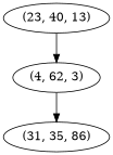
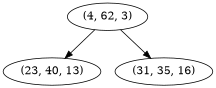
  digraph {
    "(4, 62, 3)"
    "(23, 40, 13)"
-   "(31, 35, 16)" [label="(31, 35, 86)"]
-   "(23, 40, 13)" -> "(4, 62, 3)"
+   "(31, 35, 16)"
+   "(4, 62, 3)" -> "(23, 40, 13)"
    "(4, 62, 3)" -> "(31, 35, 16)"
  }
